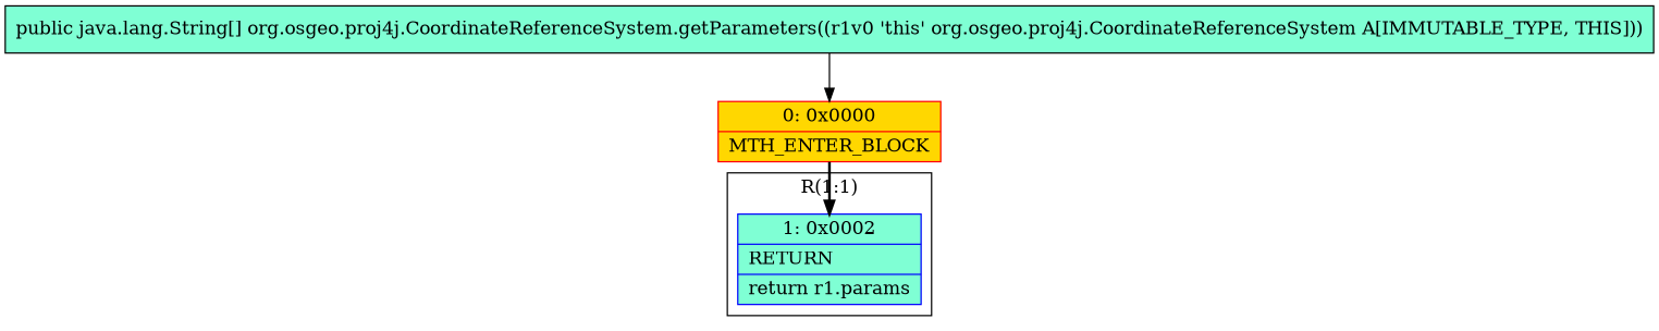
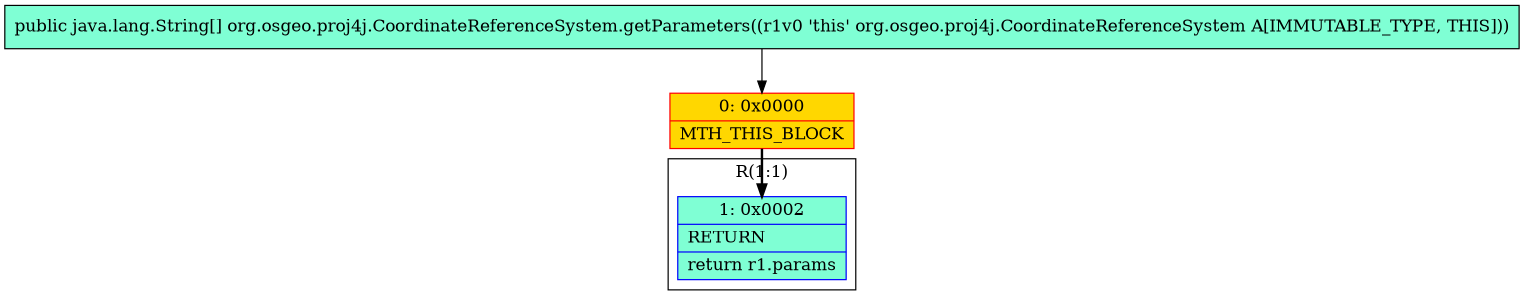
  digraph {
    node [shape=record style=filled fillcolor=aquamarine]
    n1 [color=blue label="{1\:\ 0x0002|RETURN\l|return r1.params\l}"]
-   n2 [color=red label="{0\:\ 0x0000|MTH_ENTER_BLOCK\l}" fillcolor=gold]
+   n2 [color=red label="{0\:\ 0x0000|MTH_THIS_BLOCK\l}" fillcolor=gold]
    n3 [label="{public java.lang.String[] org.osgeo.proj4j.CoordinateReferenceSystem.getParameters((r1v0 'this' org.osgeo.proj4j.CoordinateReferenceSystem A[IMMUTABLE_TYPE, THIS])) }"]
    subgraph cluster_1 {
      label="R(1:1)"
      n1
    }
    n2 -> n1 [style=bold]
    n3 -> n2 [style=solid]
  }
